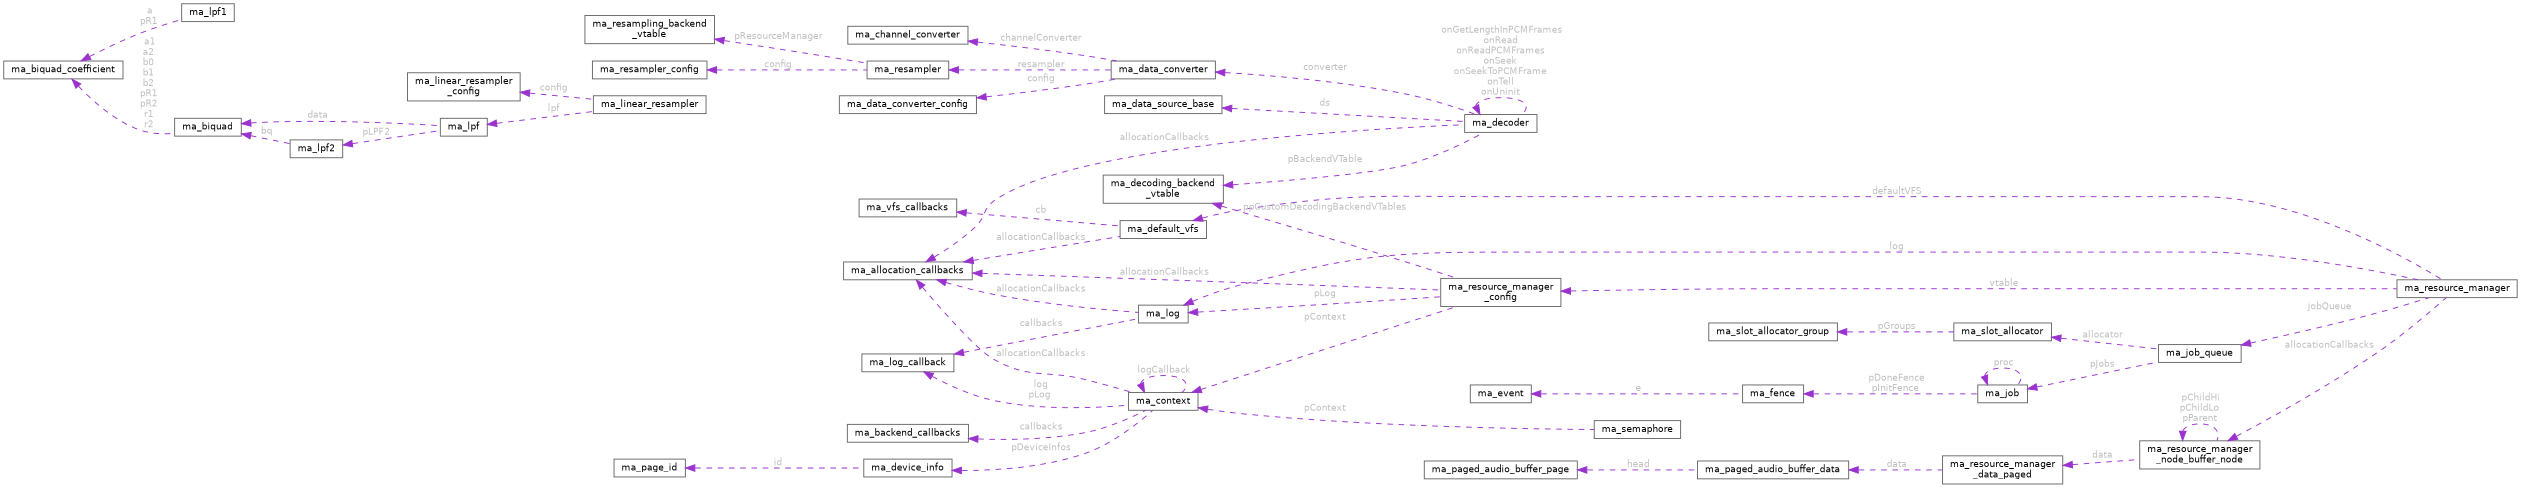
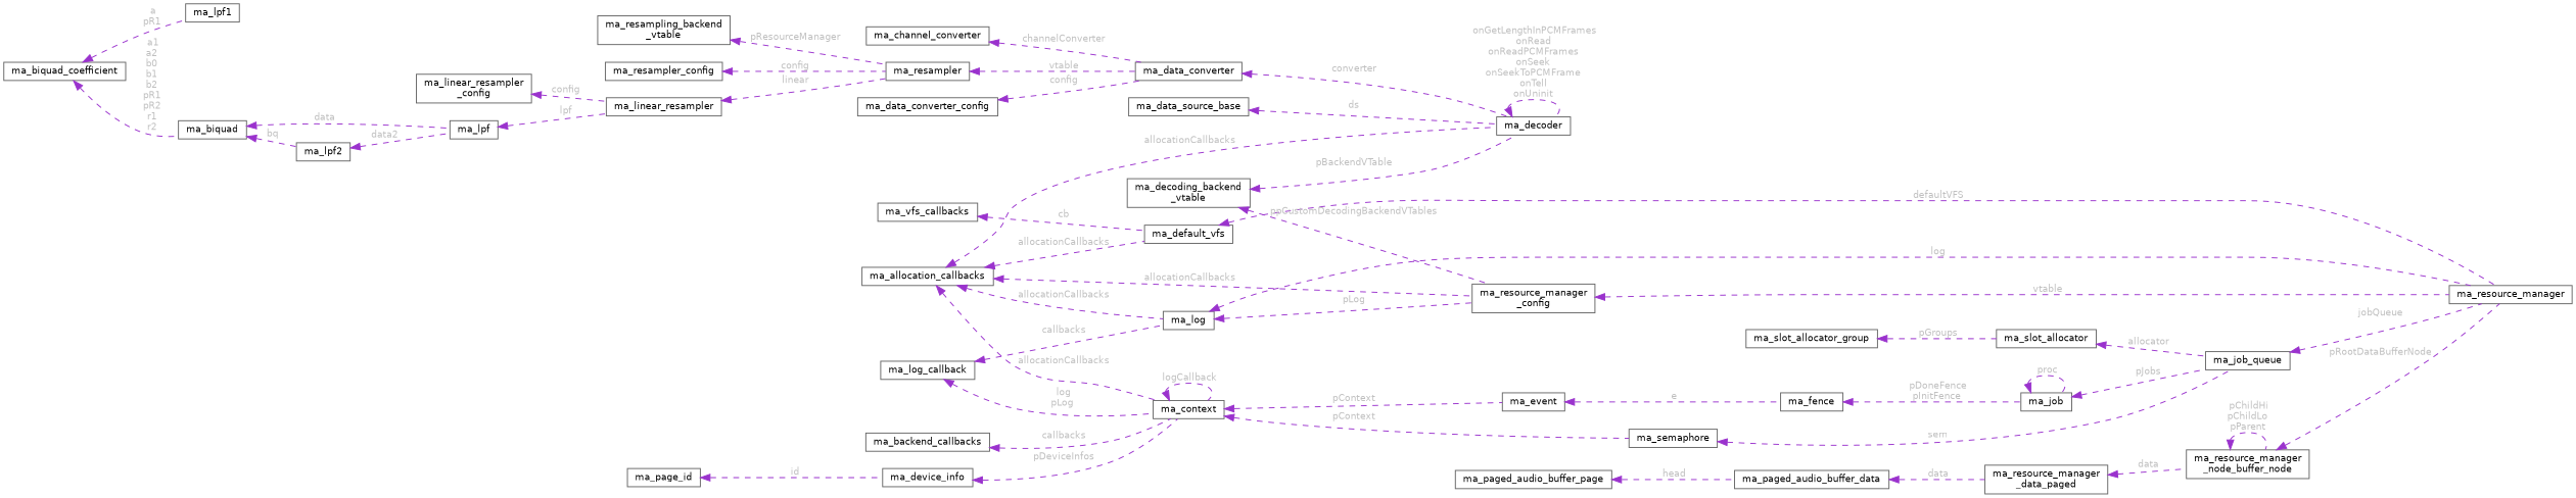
  digraph {
    rankdir=LR
    node [color=gray40 fillcolor=white fontname=Helvetica fontsize=10 shape=box style=filled]
    edge [color=darkorchid3 dir=back fontcolor=grey fontname=Helvetica fontsize=10 labelfontname=Helvetica labelfontsize=10 style=dashed]
    n1 [height=0.2 label=ma_data_source_base width=0.4]
    n2 [height=0.2 label=ma_decoder width=0.4]
    n3 [height=0.2 label=ma_resource_manager width=0.4]
    n4 [height=0.2 label="ma_resource_manager\l_config" width=0.4]
    n5 [height=0.2 label=ma_allocation_callbacks width=0.4]
    n6 [height=0.2 label=ma_log width=0.4]
    n7 [height=0.2 label=ma_context width=0.4]
    n8 [height=0.2 label=ma_default_vfs width=0.4]
    n9 [height=0.2 label=ma_semaphore width=0.4]
    n10 [height=0.2 label=ma_event width=0.4]
    n11 [height=0.2 label=ma_log_callback width=0.4]
    n12 [height=0.2 label="ma_decoding_backend\l_vtable" width=0.4]
    n13 [height=0.2 label="ma_resource_manager\l_node_buffer_node" width=0.4]
    n14 [height=0.2 label="ma_resource_manager\l_data_paged" width=0.4]
    n15 [height=0.2 label=ma_paged_audio_buffer_data width=0.4]
    n16 [height=0.2 label=ma_paged_audio_buffer_page width=0.4]
    n17 [height=0.2 label=ma_job_queue width=0.4]
    n18 [height=0.2 label=ma_fence width=0.4]
    n19 [height=0.2 label=ma_backend_callbacks width=0.4]
    n20 [height=0.2 label=ma_device_info width=0.4]
    n21 [height=0.2 label=ma_page_id width=0.4]
    n22 [height=0.2 label=ma_slot_allocator width=0.4]
    n23 [height=0.2 label=ma_slot_allocator_group width=0.4]
    n24 [height=0.2 label=ma_job width=0.4]
    n25 [height=0.2 label=ma_vfs_callbacks width=0.4]
    n26 [height=0.2 label=ma_data_converter width=0.4]
    n27 [height=0.2 label=ma_channel_converter width=0.4]
    n28 [height=0.2 label=ma_resampler width=0.4]
    n29 [height=0.2 label="ma_resampling_backend\l_vtable" width=0.4]
    n30 [height=0.2 label=ma_resampler_config width=0.4]
    n31 [height=0.2 label=ma_linear_resampler width=0.4]
    n32 [height=0.2 label="ma_linear_resampler\l_config" width=0.4]
    n33 [height=0.2 label=ma_lpf width=0.4]
    n34 [height=0.2 label=ma_lpf1 width=0.4]
    n35 [height=0.2 label=ma_biquad_coefficient width=0.4]
    n36 [height=0.2 label=ma_biquad width=0.4]
    n37 [height=0.2 label=ma_lpf2 width=0.4]
    n38 [height=0.2 label=ma_data_converter_config width=0.4]
    n1 -> n2 [label=" ds"]
    n2 -> n2 [label=" onGetLengthInPCMFrames\nonRead\nonReadPCMFrames\nonSeek\nonSeekToPCMFrame\nonTell\nonUninit"]
    n4 -> n3 [label=" vtable"]
    n5 -> n2 [label=" allocationCallbacks"]
    n5 -> n4 [label=" allocationCallbacks"]
    n5 -> n6 [label=" allocationCallbacks"]
    n5 -> n7 [label=" allocationCallbacks"]
    n5 -> n8 [label=" allocationCallbacks"]
    n6 -> n3 [label=" log"]
    n6 -> n4 [label=" pLog"]
    n7 -> n7 [label=" logCallback"]
    n7 -> n9 [label=" pContext"]
-   n7 -> n4 [label=" pContext"]
+   n7 -> n10 [label=" pContext"]
    n8 -> n3 [label=" defaultVFS"]
+   n9 -> n17 [label=" sem"]
    n10 -> n18 [label=" e"]
    n11 -> n6 [label=" callbacks"]
    n11 -> n7 [label=" log\npLog"]
    n12 -> n2 [label=" pBackendVTable"]
    n12 -> n4 [label=" ppCustomDecodingBackendVTables"]
-   n13 -> n3 [label=" allocationCallbacks"]
+   n13 -> n3 [label=" pRootDataBufferNode"]
    n13 -> n13 [label=" pChildHi\npChildLo\npParent"]
    n14 -> n13 [label=" data"]
    n15 -> n14 [label=" data"]
    n16 -> n15 [label=" head"]
    n17 -> n3 [label=" jobQueue"]
    n18 -> n24 [label=" pDoneFence\npInitFence"]
    n19 -> n7 [label=" callbacks"]
    n20 -> n7 [label=" pDeviceInfos"]
    n21 -> n20 [label=" id"]
    n22 -> n17 [label=" allocator"]
    n23 -> n22 [label=" pGroups"]
    n24 -> n17 [label=" pJobs"]
    n24 -> n24 [label=" proc"]
    n25 -> n8 [label=" cb"]
    n26 -> n2 [label=" converter"]
    n27 -> n26 [label=" channelConverter"]
-   n28 -> n26 [label=" resampler"]
+   n28 -> n26 [label=" vtable"]
    n29 -> n28 [label=" pResourceManager"]
    n30 -> n28 [label=" config"]
+   n31 -> n28 [label=" linear"]
    n32 -> n31 [label=" config"]
    n33 -> n31 [label=" lpf"]
    n35 -> n34 [label=" a\npR1"]
    n35 -> n36 [label=" a1\na2\nb0\nb1\nb2\npR1\npR2\nr1\nr2"]
    n36 -> n33 [label=" data"]
    n36 -> n37 [label=" bq"]
-   n37 -> n33 [label=" pLPF2"]
+   n37 -> n33 [label=" data2"]
    n38 -> n26 [label=" config"]
  }
